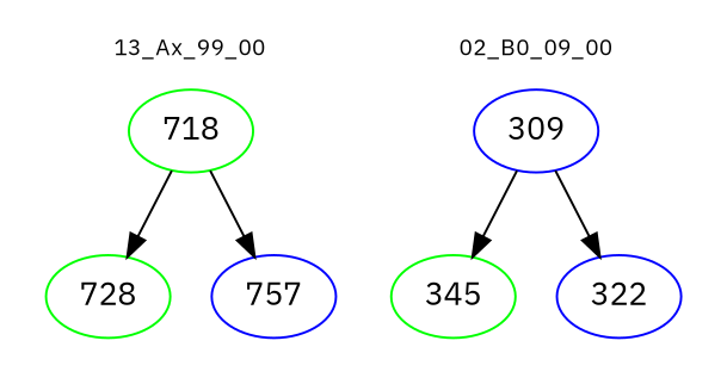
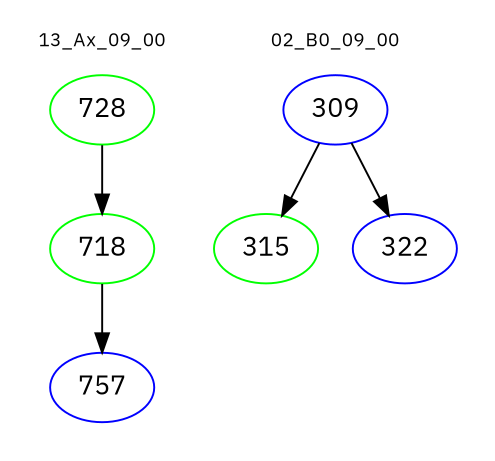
  digraph {
    fontname="IBM Plex Sans"
    node [color=green fontname="IBM Plex Sans"]
    edge [color=black fontname="IBM Plex Sans"]
    n1 [label=728]
    n2 [label=718]
    n3 [color=blue label=757]
-   n4 [label=345]
+   n4 [label=315]
    n5 [color=blue label=309]
    n6 [color=blue label=322]
    subgraph cluster_1 {
      color=white
      fontsize=10
-     label="13_Ax_99_00"
+     label="13_Ax_09_00"
      n1
      n2
      n3
    }
    subgraph cluster_2 {
      color=white
      fontsize=10
      label="02_B0_09_00"
      n4
      n5
      n6
    }
-   n2 -> n1
+   n1 -> n2
    n2 -> n3
    n5 -> n4
    n5 -> n6
  }
